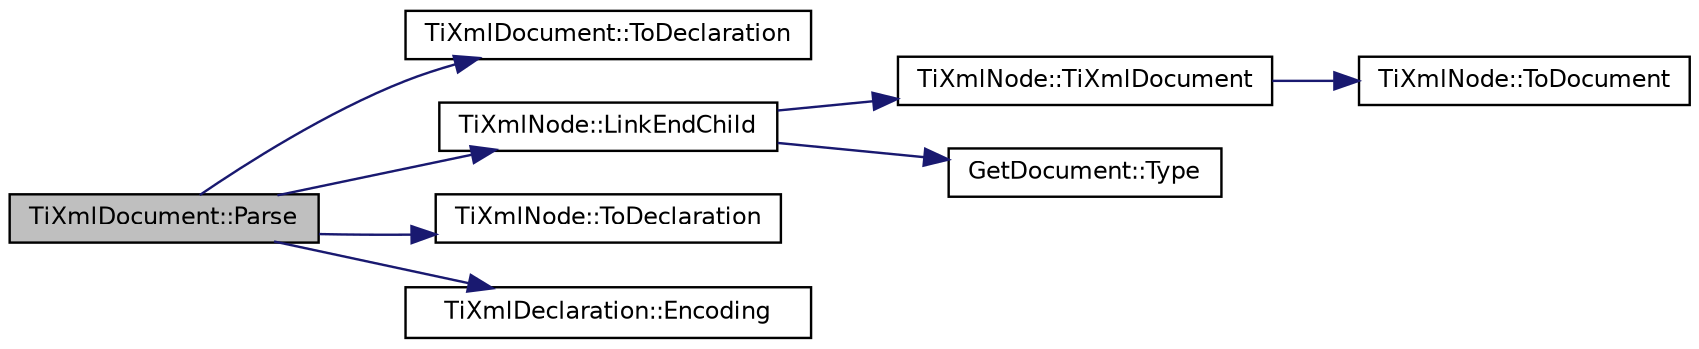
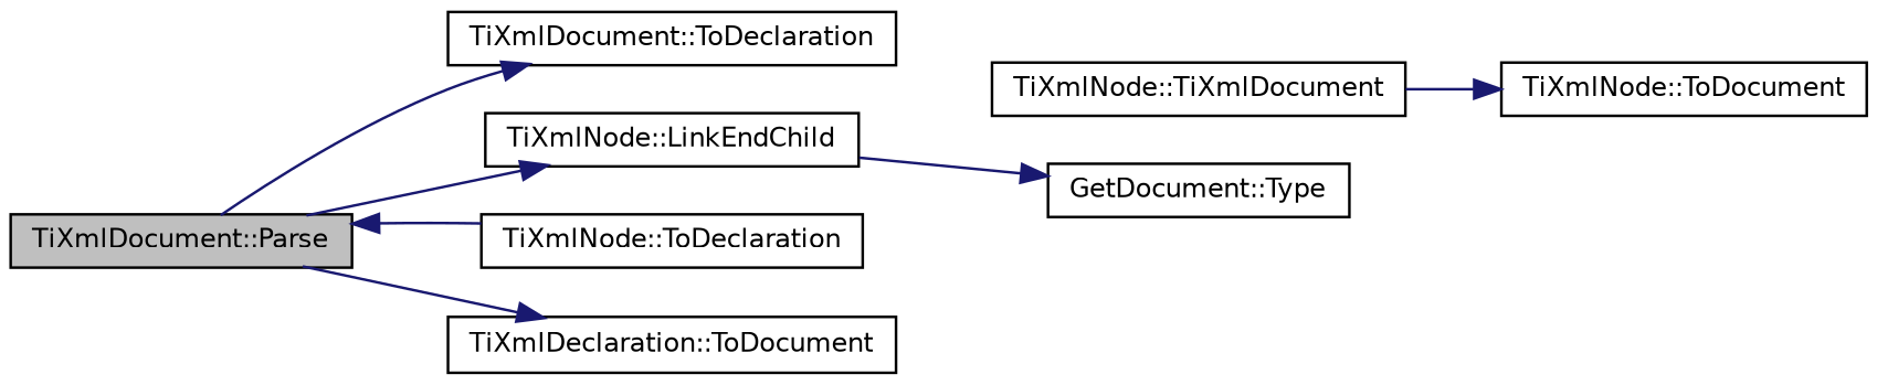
  digraph {
    rankdir=LR
    node [color=black fillcolor=white fontname=Helvetica fontsize=10 shape=record style=filled]
    edge [color=midnightblue fontname=Helvetica fontsize=10 labelfontname=Helvetica labelfontsize=10 style=solid]
    n1 [fillcolor=grey75 fontcolor=black height=0.2 label="TiXmlDocument::Parse" width=0.4]
    n2 [height=0.2 label="TiXmlDocument::ToDeclaration" width=0.4]
    n3 [height=0.2 label="TiXmlNode::LinkEndChild" width=0.4]
    n4 [height=0.2 label="TiXmlNode::ToDeclaration" width=0.4]
-   n5 [height=0.2 label="TiXmlDeclaration::Encoding" width=0.4]
+   n5 [height=0.2 label="TiXmlDeclaration::ToDocument" width=0.4]
    n6 [height=0.2 label="TiXmlNode::TiXmlDocument" width=0.4]
    n7 [height=0.2 label="GetDocument::Type" width=0.4]
    n8 [height=0.2 label="TiXmlNode::ToDocument" width=0.4]
    n1 -> n2
    n1 -> n3
-   n1 -> n4
+   n4 -> n1
    n1 -> n5
-   n3 -> n6
    n3 -> n7
    n6 -> n8
  }
